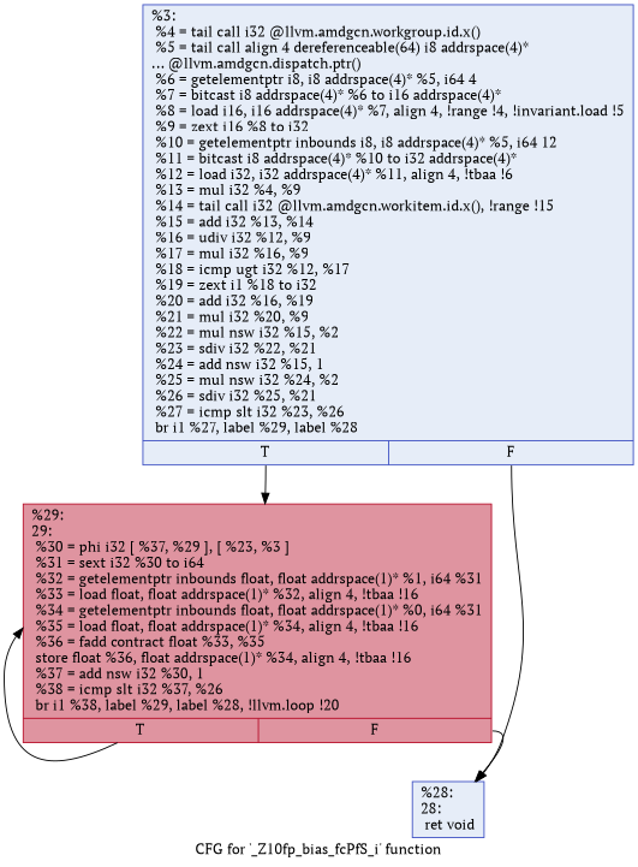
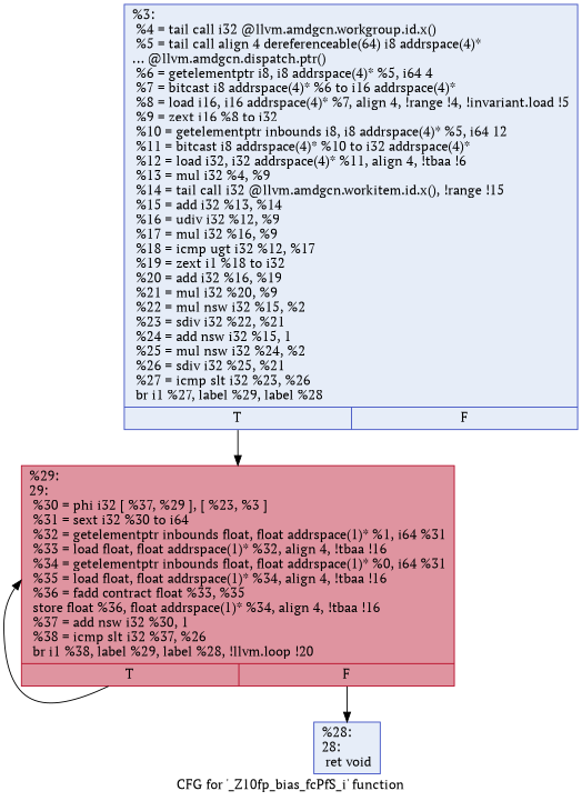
  digraph {
    label="CFG for '_Z10fp_bias_fcPfS_i' function"
    fontname="PT Serif"
    node [color="#3d50c3ff" fillcolor="#c7d7f070" shape=record style=filled fontname="PT Serif"]
    edge [tailport=s0 fontname="PT Serif"]
    n1 [label="{%3:\l  %4 = tail call i32 @llvm.amdgcn.workgroup.id.x()\l  %5 = tail call align 4 dereferenceable(64) i8 addrspace(4)*\l... @llvm.amdgcn.dispatch.ptr()\l  %6 = getelementptr i8, i8 addrspace(4)* %5, i64 4\l  %7 = bitcast i8 addrspace(4)* %6 to i16 addrspace(4)*\l  %8 = load i16, i16 addrspace(4)* %7, align 4, !range !4, !invariant.load !5\l  %9 = zext i16 %8 to i32\l  %10 = getelementptr inbounds i8, i8 addrspace(4)* %5, i64 12\l  %11 = bitcast i8 addrspace(4)* %10 to i32 addrspace(4)*\l  %12 = load i32, i32 addrspace(4)* %11, align 4, !tbaa !6\l  %13 = mul i32 %4, %9\l  %14 = tail call i32 @llvm.amdgcn.workitem.id.x(), !range !15\l  %15 = add i32 %13, %14\l  %16 = udiv i32 %12, %9\l  %17 = mul i32 %16, %9\l  %18 = icmp ugt i32 %12, %17\l  %19 = zext i1 %18 to i32\l  %20 = add i32 %16, %19\l  %21 = mul i32 %20, %9\l  %22 = mul nsw i32 %15, %2\l  %23 = sdiv i32 %22, %21\l  %24 = add nsw i32 %15, 1\l  %25 = mul nsw i32 %24, %2\l  %26 = sdiv i32 %25, %21\l  %27 = icmp slt i32 %23, %26\l  br i1 %27, label %29, label %28\l|{<s0>T|<s1>F}}"]
    n2 [color="#b70d28ff" fillcolor="#b70d2870" label="{%29:\l29:                                               \l  %30 = phi i32 [ %37, %29 ], [ %23, %3 ]\l  %31 = sext i32 %30 to i64\l  %32 = getelementptr inbounds float, float addrspace(1)* %1, i64 %31\l  %33 = load float, float addrspace(1)* %32, align 4, !tbaa !16\l  %34 = getelementptr inbounds float, float addrspace(1)* %0, i64 %31\l  %35 = load float, float addrspace(1)* %34, align 4, !tbaa !16\l  %36 = fadd contract float %33, %35\l  store float %36, float addrspace(1)* %34, align 4, !tbaa !16\l  %37 = add nsw i32 %30, 1\l  %38 = icmp slt i32 %37, %26\l  br i1 %38, label %29, label %28, !llvm.loop !20\l|{<s0>T|<s1>F}}"]
    n3 [label="{%28:\l28:                                               \l  ret void\l}"]
    n1 -> n2
-   n1 -> n3 [tailport=s1]
    n2 -> n2
    n2 -> n3 [tailport=s1]
  }
